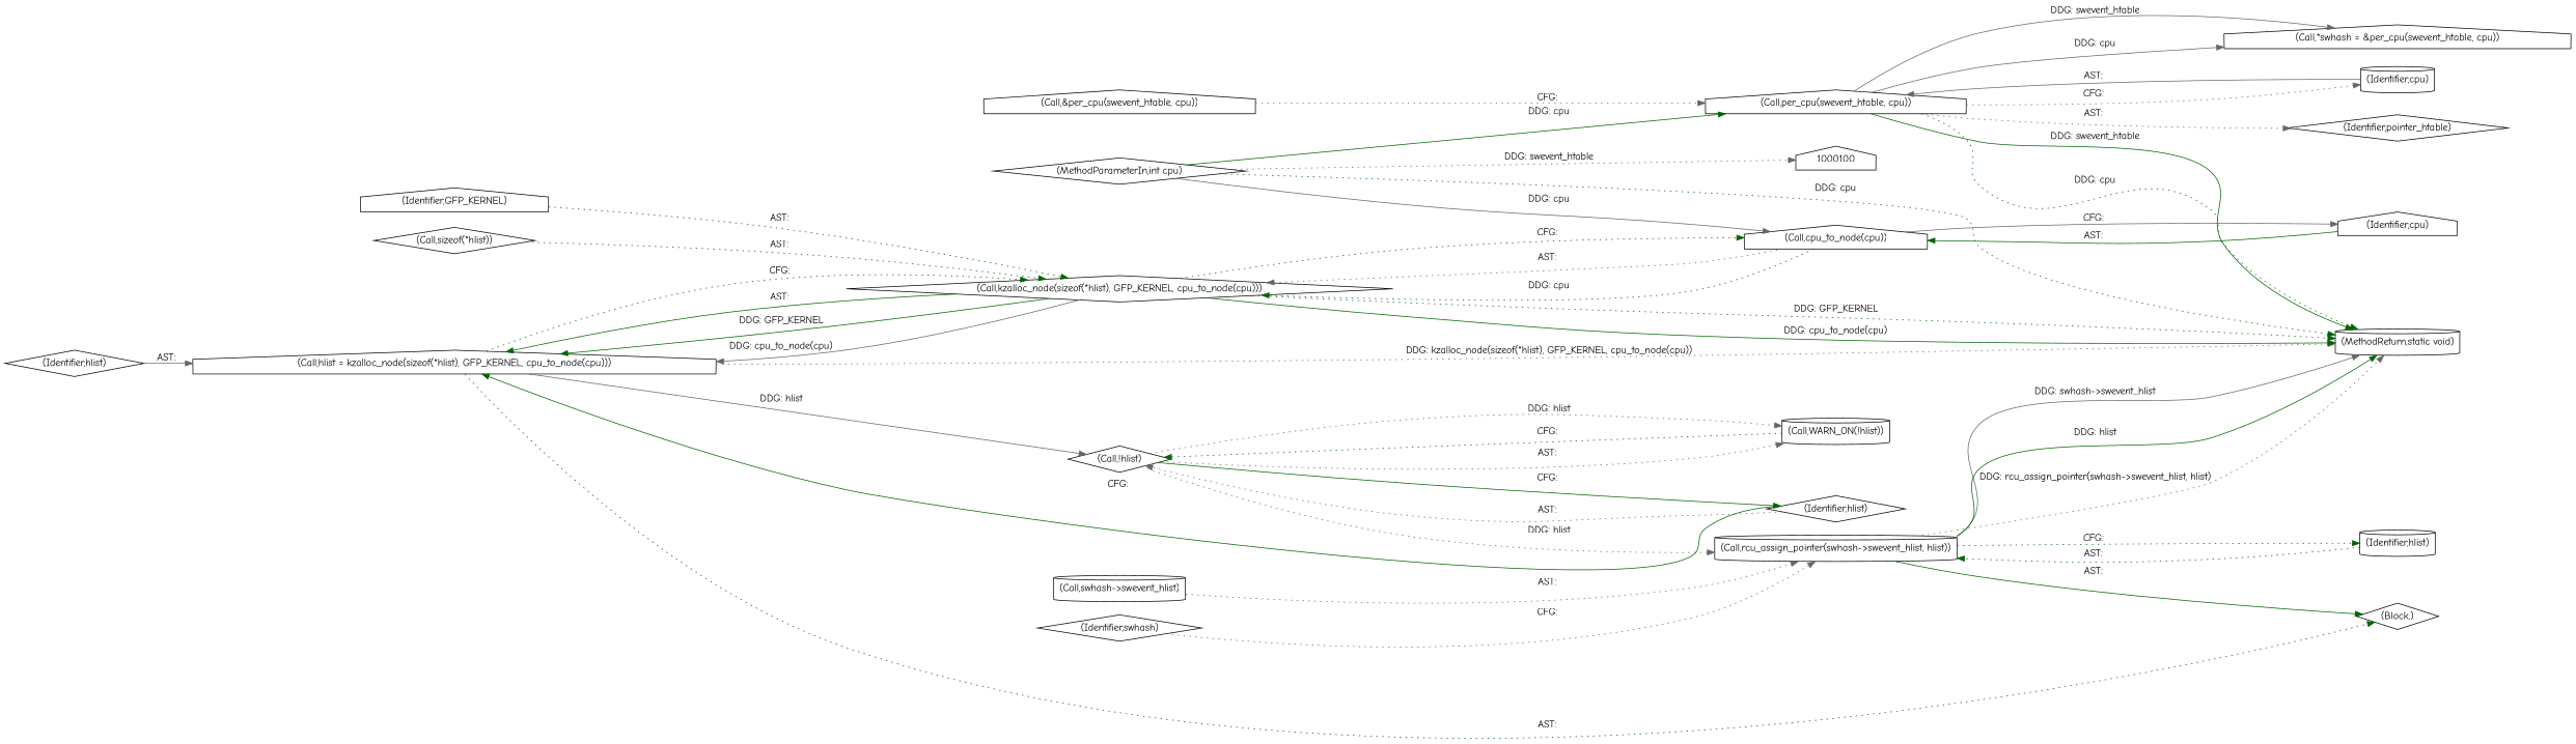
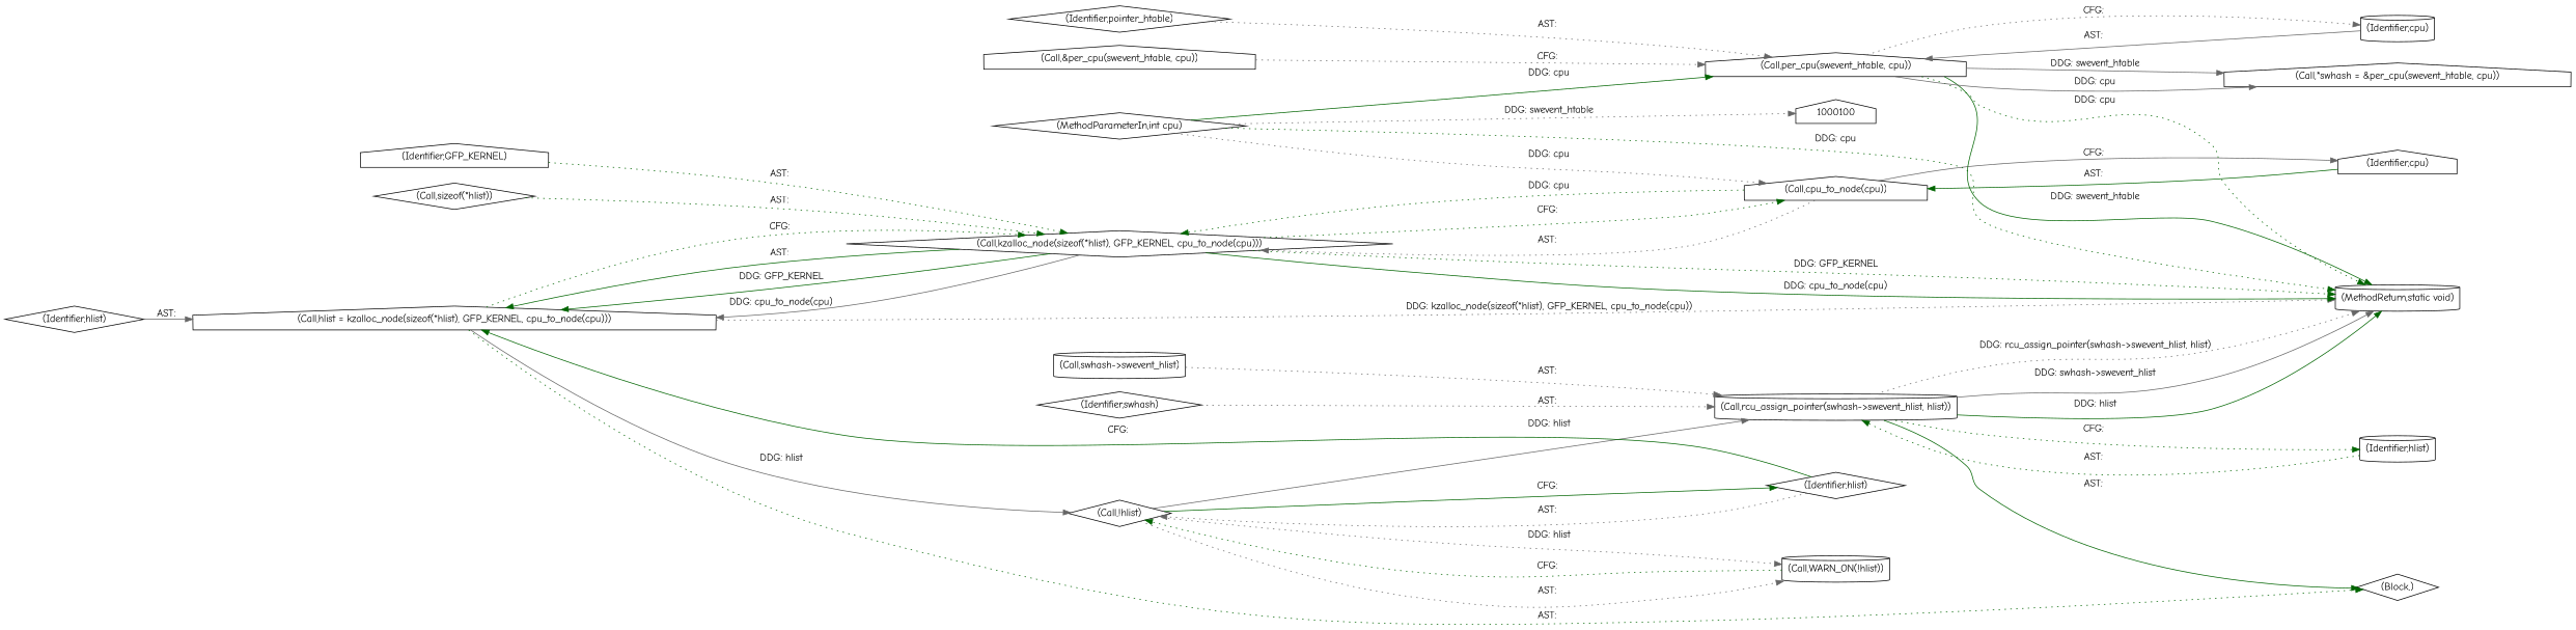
  digraph {
    fontname="Comic Neue"
    rankdir=LR
    node [fontname="Comic Neue" shape=diamond]
    edge [color=darkgreen fontname="Comic Neue" style=dotted]
    n1 [label="(Call,rcu_assign_pointer(swhash->swevent_hlist, hlist))" shape=cylinder]
    n2 [label="(Block,)"]
    n3 [label="(Identifier,hlist)" shape=cylinder]
    n4 [label="(MethodReturn,static void)" shape=cylinder]
    n5 [label="(Call,!hlist)"]
    n6 [label="(Identifier,hlist)"]
    n7 [label="(Call,WARN_ON(!hlist))" shape=cylinder]
    n8 [label="(Call,hlist = kzalloc_node(sizeof(*hlist), GFP_KERNEL, cpu_to_node(cpu)))" shape=house]
    n9 [label="(Call,kzalloc_node(sizeof(*hlist), GFP_KERNEL, cpu_to_node(cpu)))"]
    n10 [label="(Call,cpu_to_node(cpu))" shape=house]
    n11 [label="(Identifier,cpu)" shape=house]
    n12 [label="(Call,per_cpu(swevent_htable, cpu))" shape=house]
    n13 [label="(Identifier,cpu)" shape=cylinder]
    n14 [label="(Call,*swhash = &per_cpu(swevent_htable, cpu))" shape=house]
    n15 [label="(Call,&per_cpu(swevent_htable, cpu))" shape=house]
    n16 [label="(MethodParameterIn,int cpu)"]
    1000100 [shape=house]
    n18 [label="(Call,swhash->swevent_hlist)" shape=cylinder]
    n19 [label="(Identifier,GFP_KERNEL)" shape=house]
    n20 [label="(Call,sizeof(*hlist))"]
    n21 [label="(Identifier,hlist)"]
    n22 [label="(Identifier,pointer_htable)"]
    n23 [label="(Identifier,swhash)"]
    n1 -> n2 [label="AST: " style=solid]
    n1 -> n3 [label="CFG: "]
    n1 -> n4 [color=gray40 label="DDG: swhash->swevent_hlist" style=solid]
    n1 -> n4 [label="DDG: hlist" style=solid]
    n1 -> n4 [color=gray40 label="DDG: rcu_assign_pointer(swhash->swevent_hlist, hlist)"]
    n3 -> n1 [label="AST: "]
-   n5 -> n1 [color=gray40 label="DDG: hlist"]
+   n5 -> n1 [color=gray40 label="DDG: hlist" style=solid]
    n5 -> n6 [label="CFG: " style=solid]
    n5 -> n7 [color=gray40 label="AST: "]
    n5 -> n7 [color=gray40 label="DDG: hlist"]
    n6 -> n5 [color=gray40 label="AST: "]
    n6 -> n8 [label="CFG: " style=solid]
    n7 -> n5 [label="CFG: "]
    n8 -> n2 [label="AST: "]
    n8 -> n4 [color=gray40 label="DDG: kzalloc_node(sizeof(*hlist), GFP_KERNEL, cpu_to_node(cpu))"]
    n8 -> n5 [color=gray40 label="DDG: hlist" style=solid]
    n8 -> n9 [label="CFG: "]
    n9 -> n4 [label="DDG: GFP_KERNEL"]
    n9 -> n4 [label="DDG: cpu_to_node(cpu)" style=solid]
    n9 -> n8 [label="AST: " style=solid]
    n9 -> n8 [label="DDG: GFP_KERNEL" style=solid]
    n9 -> n8 [color=gray40 label="DDG: cpu_to_node(cpu)" style=solid]
    n9 -> n10 [label="CFG: "]
    n10 -> n9 [color=gray40 label="AST: "]
    n10 -> n9 [label="DDG: cpu"]
    n10 -> n11 [color=gray40 label="CFG: " style=solid]
    n11 -> n10 [label="AST: " style=solid]
    n12 -> n4 [label="DDG: swevent_htable" style=solid]
    n12 -> n4 [label="DDG: cpu"]
    n12 -> n13 [color=gray40 label="CFG: "]
    n12 -> n14 [color=gray40 label="DDG: swevent_htable" style=solid]
    n12 -> n14 [color=gray40 label="DDG: cpu" style=solid]
    n13 -> n12 [color=gray40 label="AST: " style=solid]
    n15 -> n12 [color=gray40 label="CFG: "]
    n16 -> n4 [label="DDG: cpu"]
-   n16 -> n10 [color=gray40 label="DDG: cpu" style=solid]
+   n16 -> n10 [color=gray40 label="DDG: cpu"]
    n16 -> n12 [label="DDG: cpu" style=solid]
    n16 -> 1000100 [color=gray40 label="DDG: swevent_htable"]
    n18 -> n1 [color=gray40 label="AST: "]
    n19 -> n9 [label="AST: "]
    n20 -> n9 [label="AST: "]
    n21 -> n8 [color=gray40 label="AST: " style=solid]
-   n12 -> n22 [color=gray40 label="AST: "]
-   n23 -> n1 [color=gray40 label="CFG: "]
+   n22 -> n12 [color=gray40 label="AST: "]
+   n23 -> n1 [color=gray40 label="AST: "]
  }
